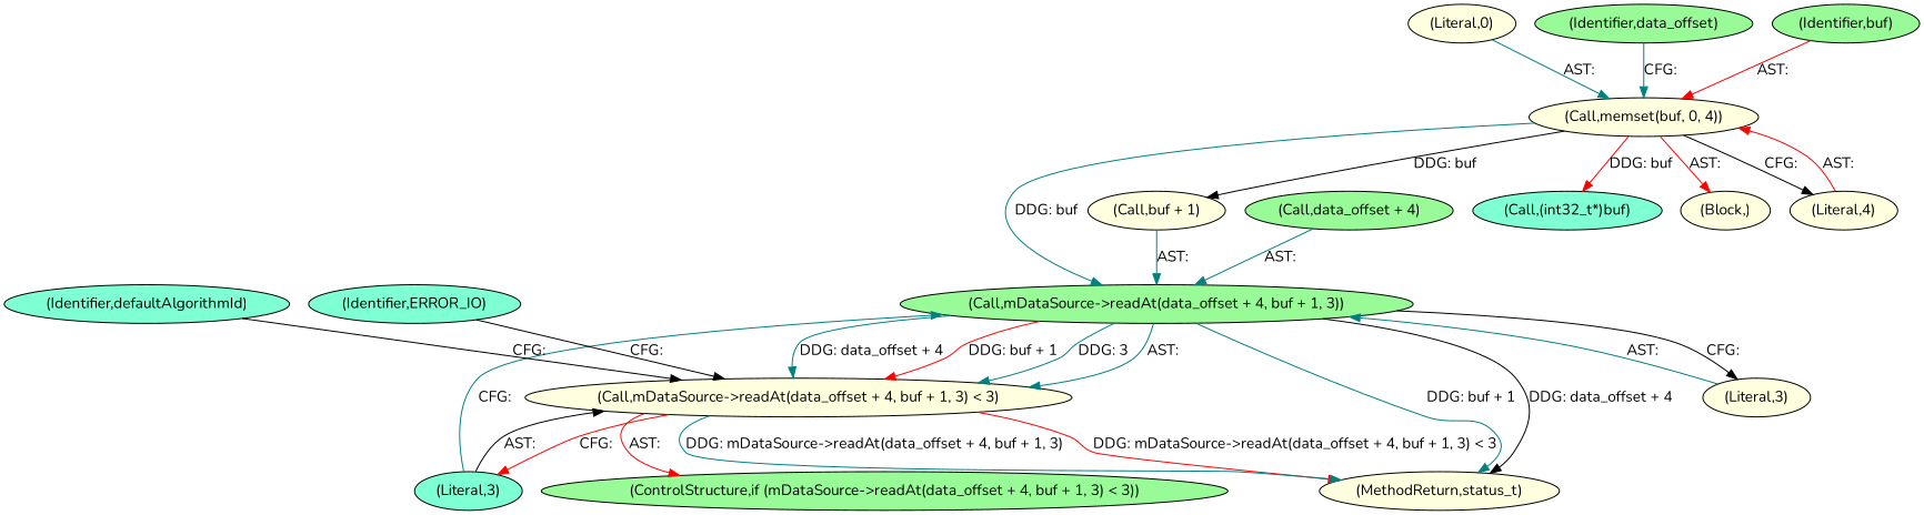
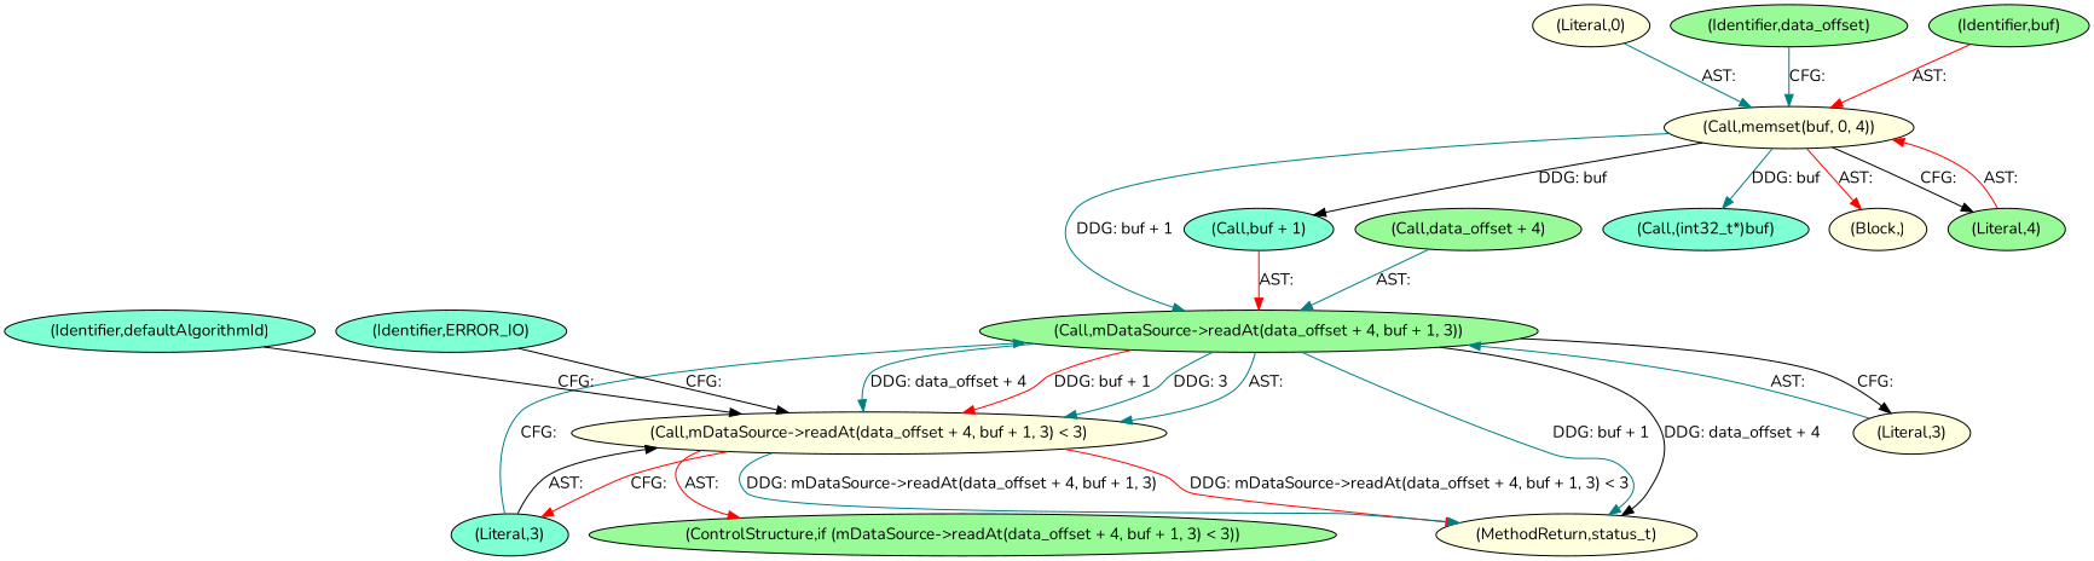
  digraph {
    fontname=Nunito
    node [fillcolor=lightyellow fontname=Nunito style=filled]
    edge [color=teal fontname=Nunito]
    n1 [fillcolor=palegreen label="(Call,mDataSource->readAt(data_offset + 4, buf + 1, 3))"]
    n2 [label="(Call,mDataSource->readAt(data_offset + 4, buf + 1, 3) < 3)"]
    n3 [label="(Literal,3)"]
    n4 [label="(MethodReturn,status_t)"]
    n5 [fillcolor=aquamarine label="(Literal,3)"]
    n6 [fillcolor=palegreen label="(ControlStructure,if (mDataSource->readAt(data_offset + 4, buf + 1, 3) < 3))"]
    n7 [label="(Call,memset(buf, 0, 4))"]
    n8 [fillcolor=aquamarine label="(Call,(int32_t*)buf)"]
    n9 [label="(Block,)"]
-   n10 [label="(Literal,4)"]
-   n11 [label="(Call,buf + 1)"]
+   n10 [fillcolor=palegreen label="(Literal,4)"]
+   n11 [fillcolor=aquamarine label="(Call,buf + 1)"]
    n12 [label="(Literal,0)"]
    n13 [fillcolor=aquamarine label="(Identifier,defaultAlgorithmId)"]
    n14 [fillcolor=aquamarine label="(Identifier,ERROR_IO)"]
    n15 [fillcolor=palegreen label="(Identifier,data_offset)"]
    n16 [fillcolor=palegreen label="(Identifier,buf)"]
    n17 [fillcolor=palegreen label="(Call,data_offset + 4)"]
    n1 -> n2 [label="AST: "]
    n1 -> n2 [label="DDG: data_offset + 4"]
    n1 -> n2 [color=red label="DDG: buf + 1"]
    n1 -> n2 [label="DDG: 3"]
    n1 -> n3 [color=black label="CFG: "]
    n1 -> n4 [label="DDG: buf + 1"]
    n1 -> n4 [color=black label="DDG: data_offset + 4"]
    n2 -> n4 [color=red label="DDG: mDataSource->readAt(data_offset + 4, buf + 1, 3) < 3"]
    n2 -> n4 [label="DDG: mDataSource->readAt(data_offset + 4, buf + 1, 3)"]
    n2 -> n5 [color=red label="CFG: "]
    n2 -> n6 [color=red label="AST: "]
    n3 -> n1 [label="AST: "]
    n5 -> n1 [label="CFG: "]
    n5 -> n2 [color=black label="AST: "]
-   n7 -> n1 [label="DDG: buf"]
-   n7 -> n8 [color=red label="DDG: buf"]
+   n7 -> n1 [label="DDG: buf + 1"]
+   n7 -> n8 [label="DDG: buf"]
    n7 -> n9 [color=red label="AST: "]
    n7 -> n10 [color=black label="CFG: "]
    n7 -> n11 [color=black label="DDG: buf"]
    n10 -> n7 [color=red label="AST: "]
-   n11 -> n1 [label="AST: "]
+   n11 -> n1 [color=red label="AST: "]
    n12 -> n7 [label="AST: "]
    n13 -> n2 [color=black label="CFG: "]
    n14 -> n2 [color=black label="CFG: "]
    n15 -> n7 [label="CFG: "]
    n16 -> n7 [color=red label="AST: "]
    n17 -> n1 [label="AST: "]
  }
